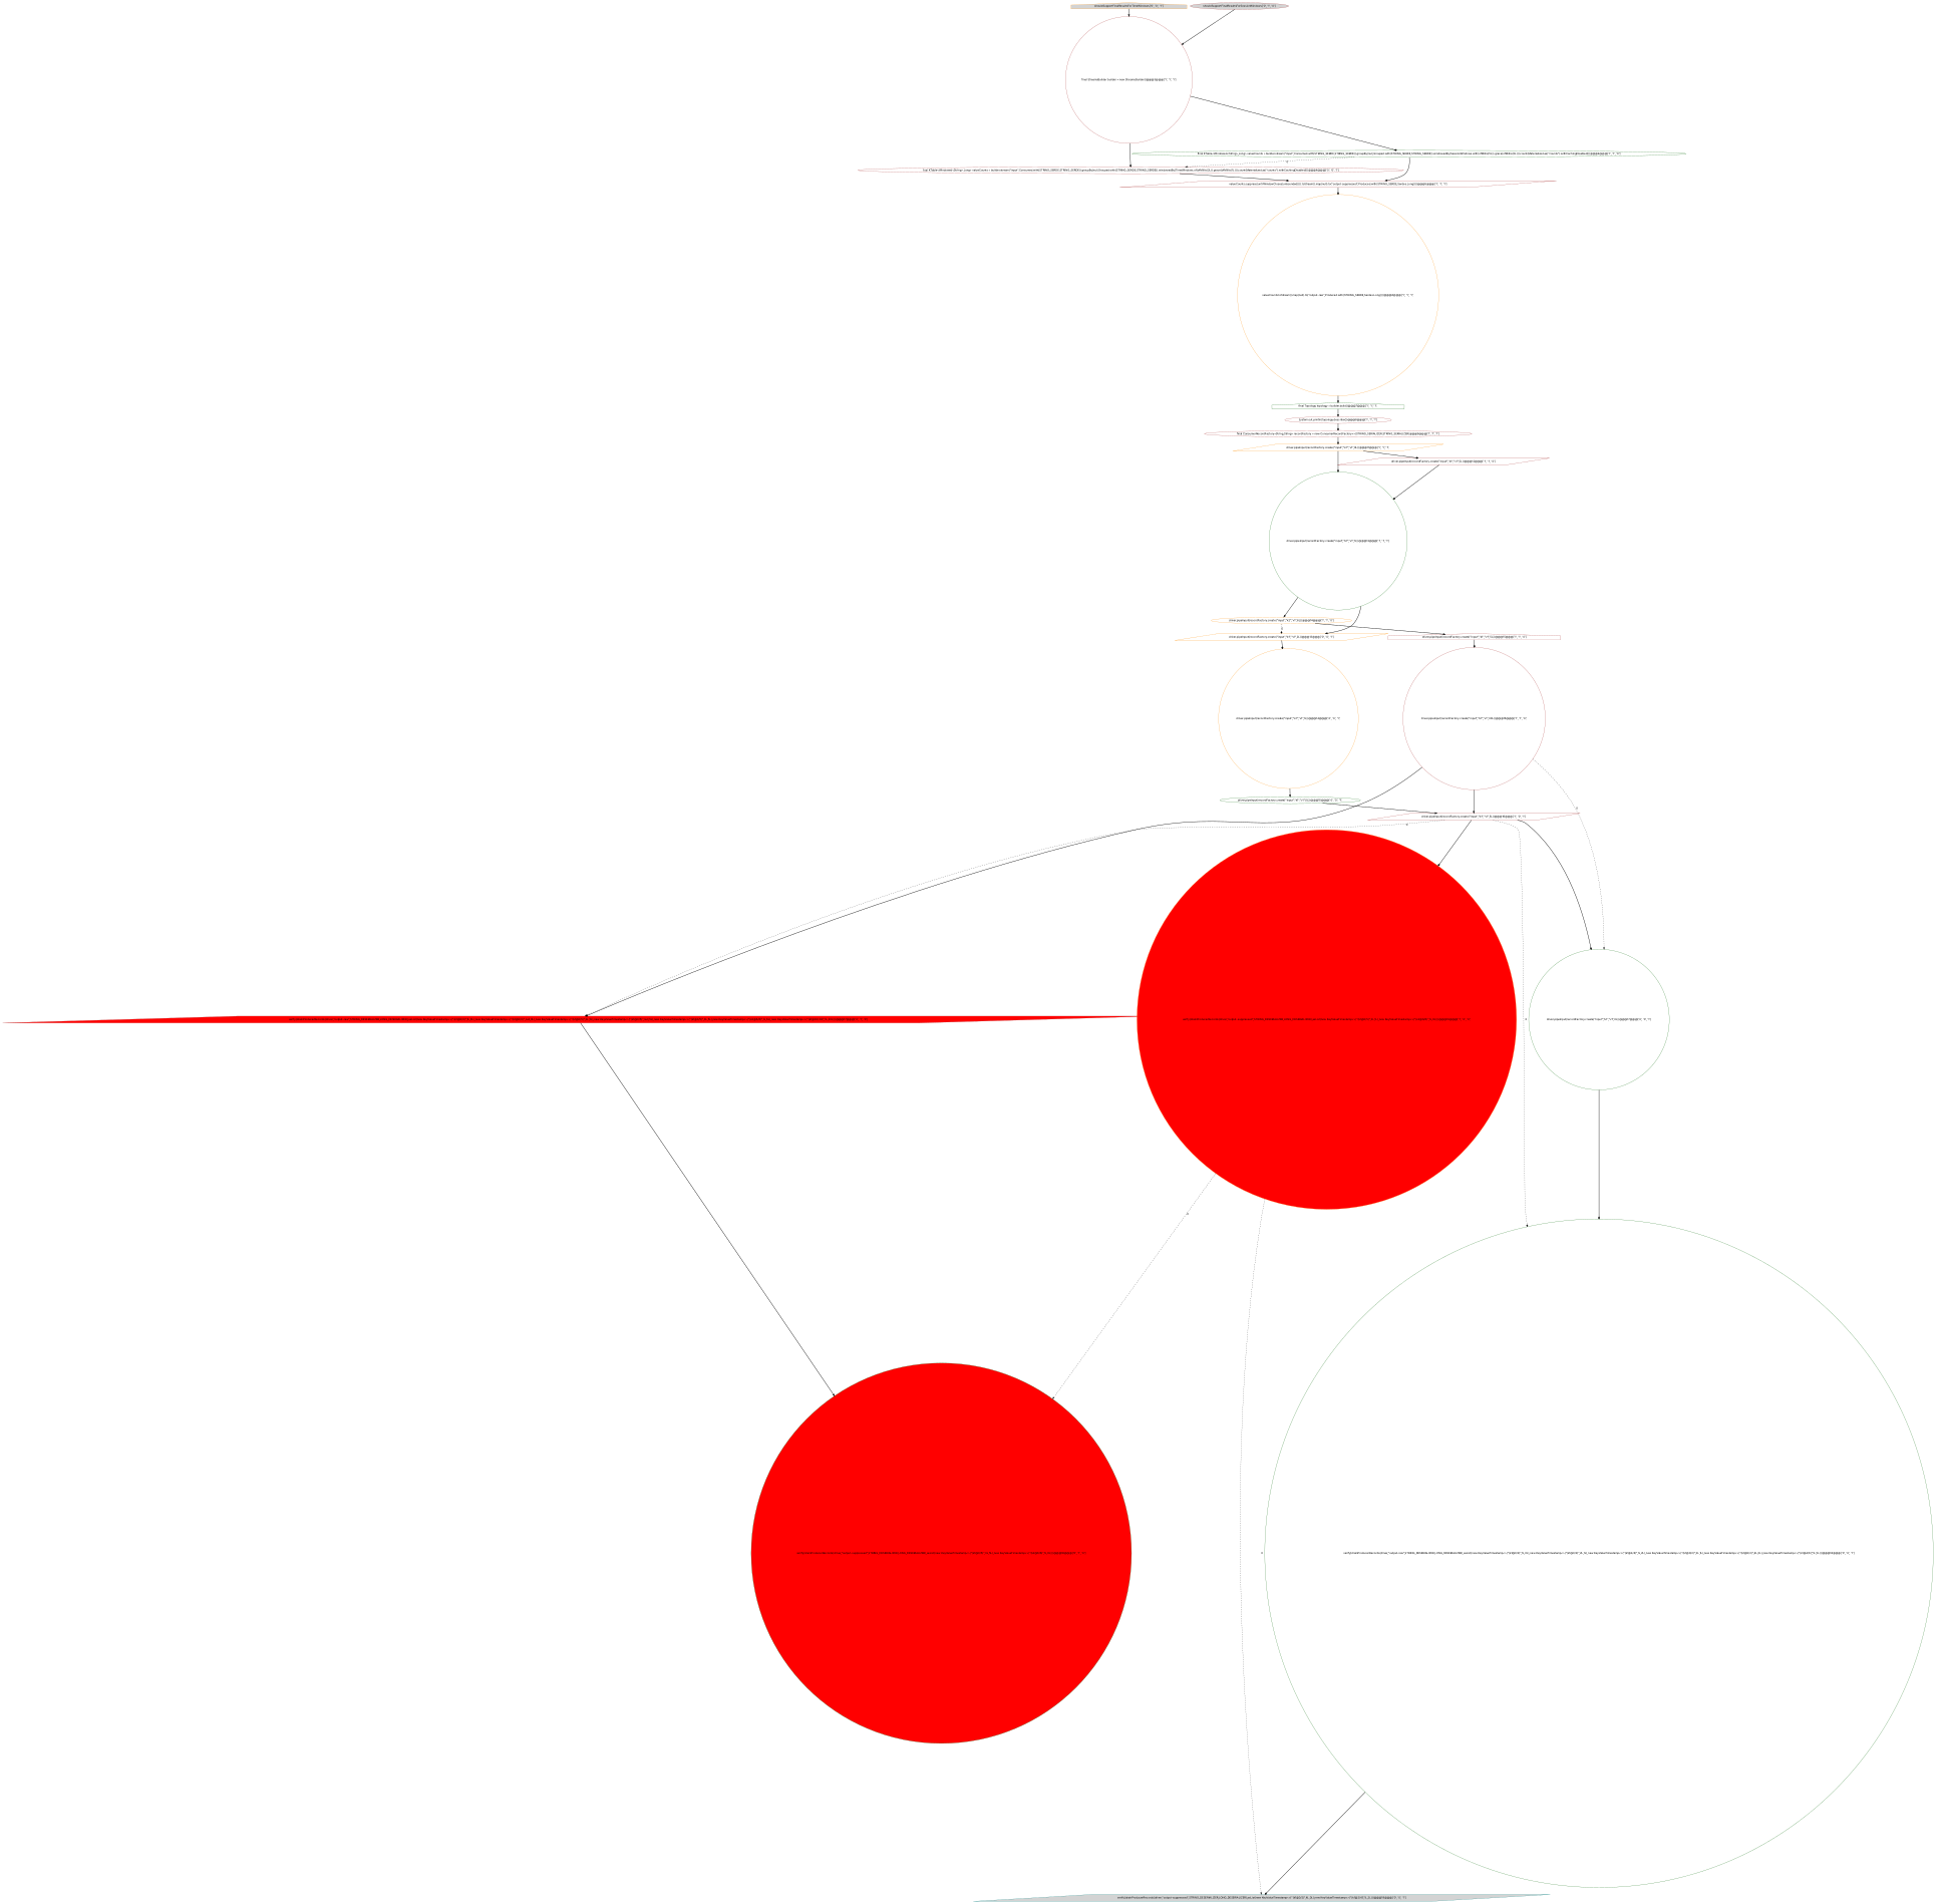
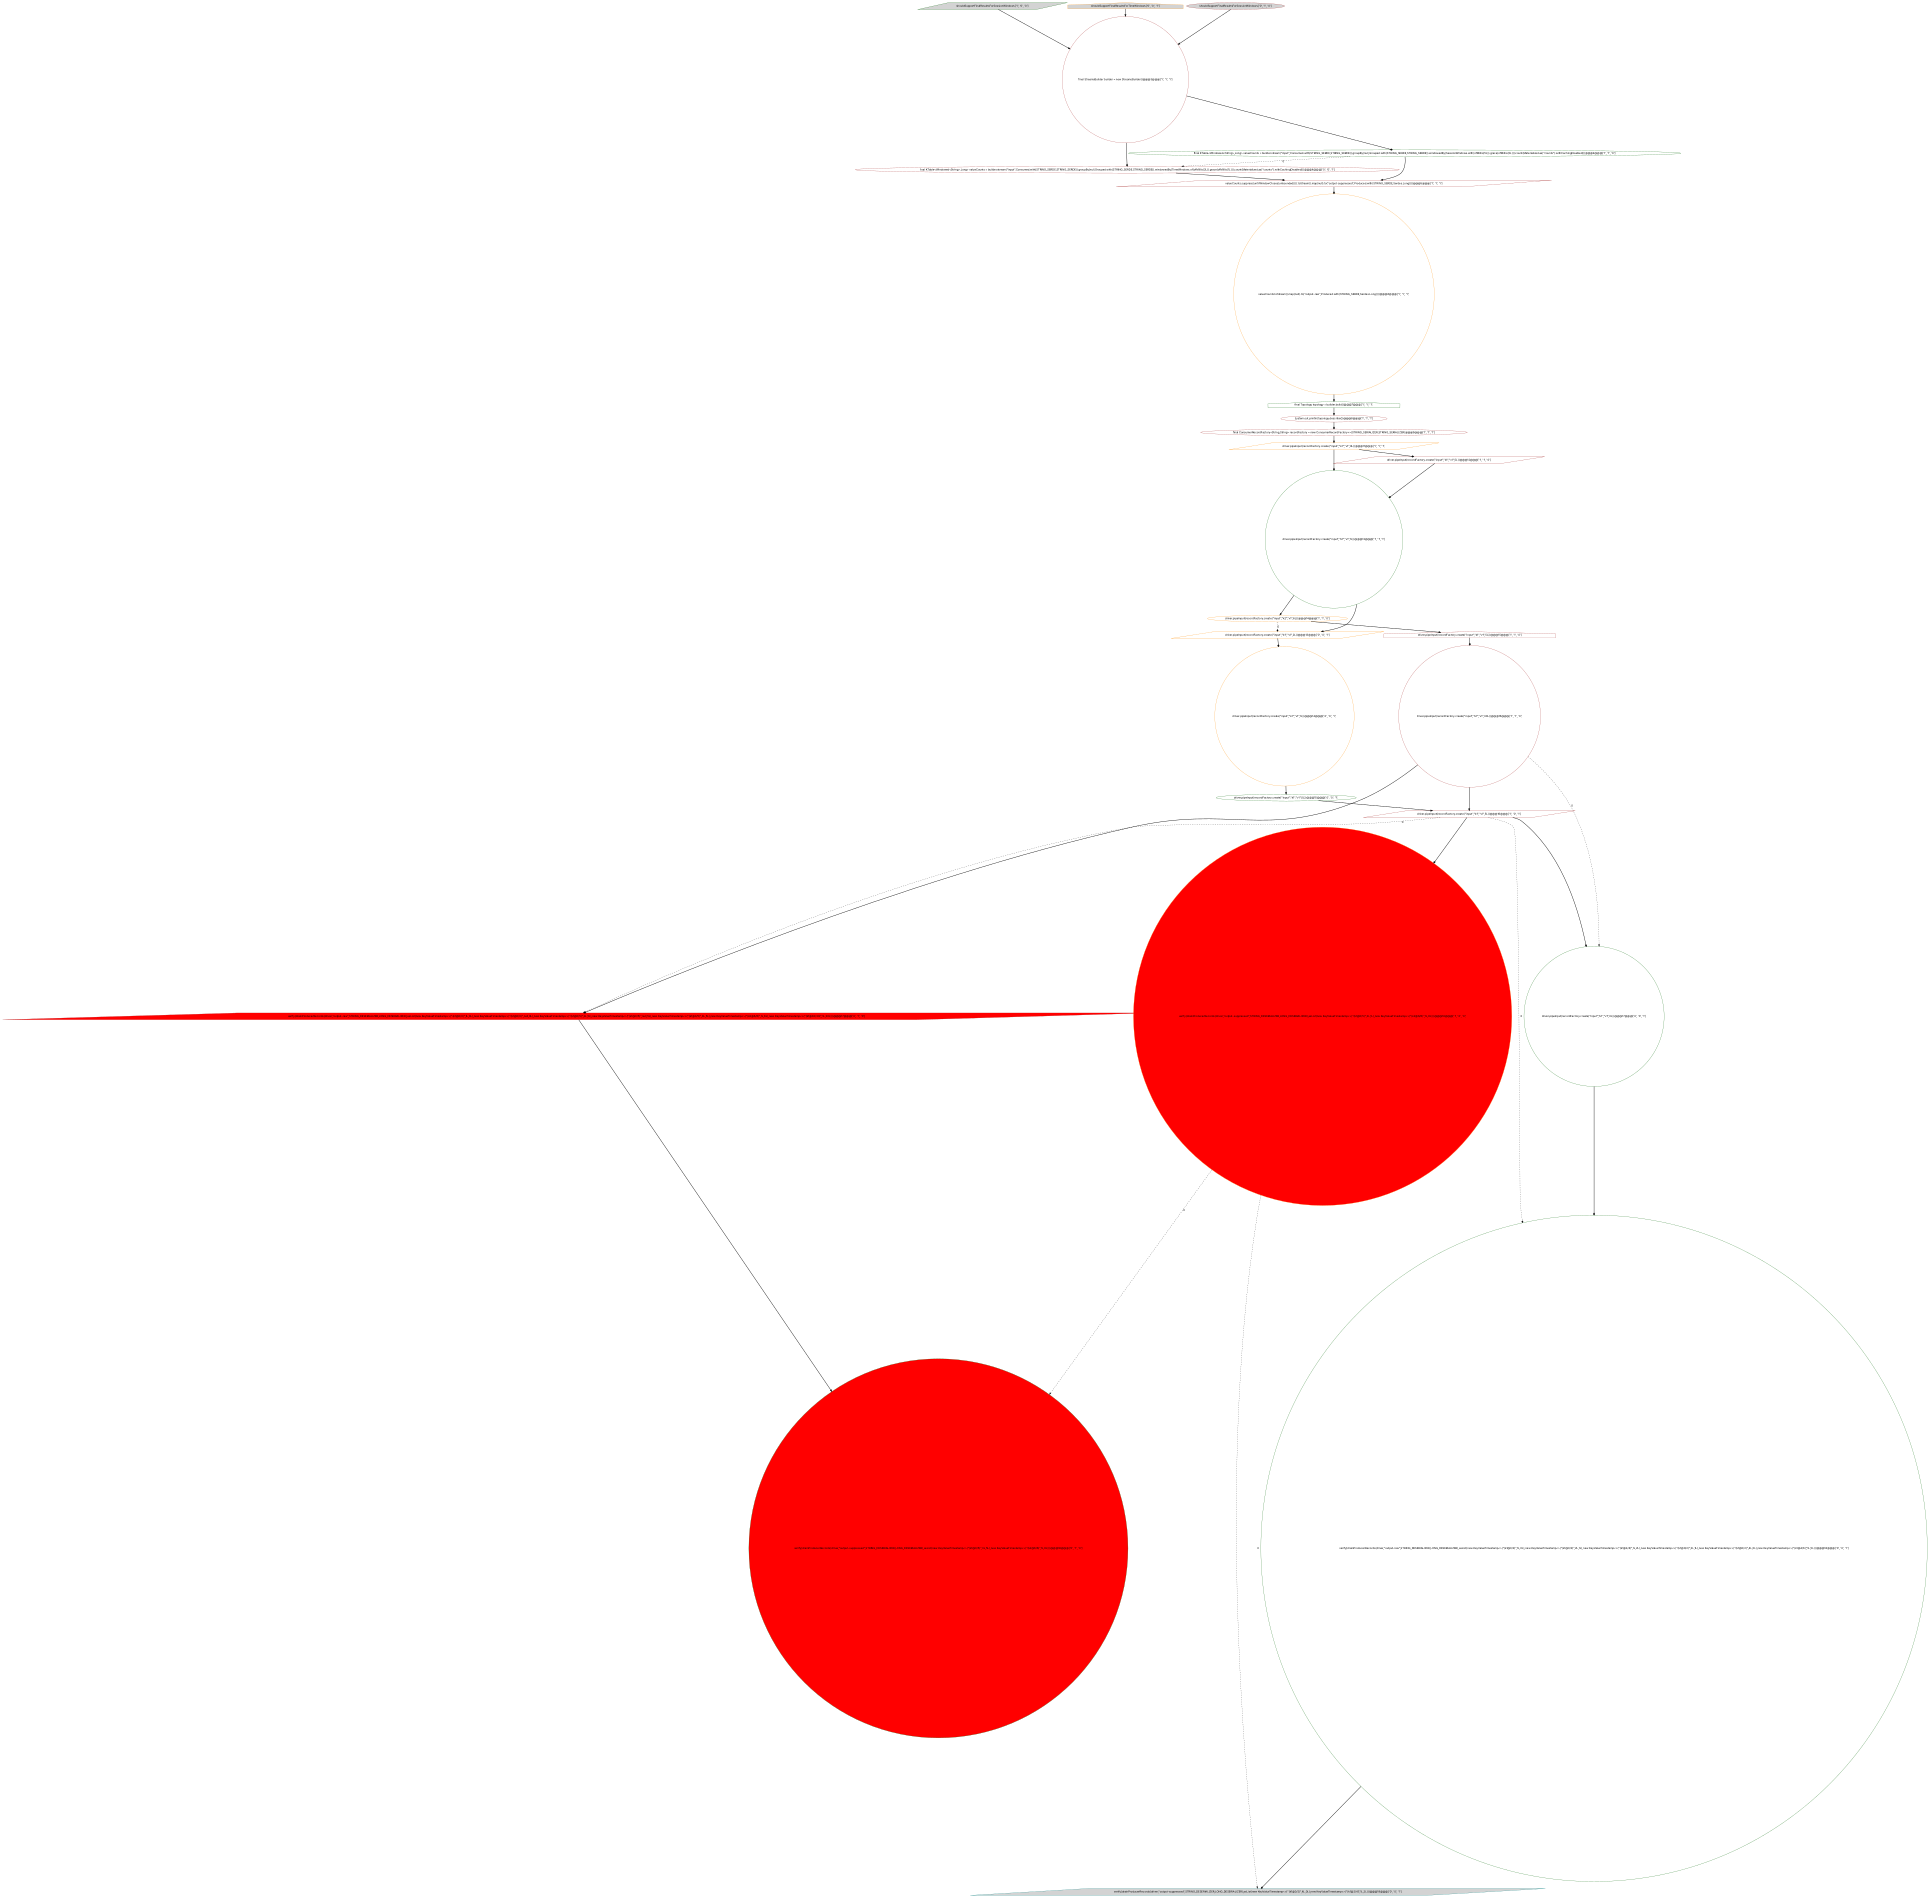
  digraph {
    fontname=Inter
    node [fillcolor=white shape=circle style=filled color=brown fontname=Inter]
    edge [style=bold arrowhead=diamond fontname=Inter]
    n1 [label="driver.pipeInput(recordFactory.create(\"input\",\"k1\",\"v1\",30L))@@@16@@@['1', '1', '0']"]
    n2 [fillcolor=red label="verify(drainProducerRecords(driver,\"output-raw\",STRING_DESERIALIZER,LONG_DESERIALIZER),asList(new KeyValueTimestamp<>(\"(k1@0/0(\",1L,0L),new KeyValueTimestamp<>(\"(k1@0/0(\",null,0L),new KeyValueTimestamp<>(\"(k1@0/5(\",2L,5L),new KeyValueTimestamp<>(\"(k1@0/5(\",null,5L),new KeyValueTimestamp<>(\"(k1@0/5(\",3L,5L),new KeyValueTimestamp<>(\"(k2@6/6(\",1L,6L),new KeyValueTimestamp<>(\"(k1@30/30(\",1L,30L)))@@@17@@@['0', '1', '0']" shape=parallelogram]
    n3 [label="driver.pipeInput(recordFactory.create(\"input\",\"k1\",\"v1\",5L))@@@16@@@['1', '0', '1']" shape=parallelogram]
    n4 [label="driver.pipeInput(recordFactory.create(\"input\",\"k1\",\"v1\",0L))@@@17@@@['0', '0', '1']" color=darkgreen]
    n5 [label="final KTable<Windowed<String>,Long> valueCounts = builder.stream(\"input\",Consumed.with(STRING_SERDE,STRING_SERDE)).groupBy(null,Grouped.with(STRING_SERDE,STRING_SERDE)).windowedBy(TimeWindows.of(ofMillis(2L)).grace(ofMillis(1L))).count(Materialized.as(\"counts\").withCachingDisabled())@@@4@@@['0', '0', '1']" shape=ellipse]
    n6 [label="valueCounts.suppress(untilWindowCloses(unbounded())).toStream().map(null).to(\"output-suppressed\",Produced.with(STRING_SERDE,Serdes.Long()))@@@5@@@['1', '1', '1']" shape=parallelogram]
+   n7 [fillcolor=lightgray label="shouldSupportFinalResultsForSessionWindows['1', '0', '0']" shape=parallelogram color=darkgreen]
    n8 [label="final StreamsBuilder builder = new StreamsBuilder()@@@3@@@['1', '1', '1']"]
    n9 [label="driver.pipeInput(recordFactory.create(\"input\",\"k2\",\"v1\",6L))@@@14@@@['1', '1', '0']" shape=ellipse color=darkorange]
    n10 [label="driver.pipeInput(recordFactory.create(\"input\",\"k1\",\"v1\",5L))@@@15@@@['1', '1', '0']" shape=house]
    n11 [label="driver.pipeInput(recordFactory.create(\"input\",\"k1\",\"v1\",2L))@@@13@@@['0', '0', '1']" shape=parallelogram color=darkorange]
    n12 [label="final KTable<Windowed<String>,Long> valueCounts = builder.stream(\"input\",Consumed.with(STRING_SERDE,STRING_SERDE)).groupBy(null,Grouped.with(STRING_SERDE,STRING_SERDE)).windowedBy(SessionWindows.with(ofMillis(5L)).grace(ofMillis(0L))).count(Materialized.as(\"counts\").withCachingDisabled())@@@4@@@['1', '1', '0']" shape=ellipse color=darkgreen]
    n13 [label="valueCounts.toStream().map(null).to(\"output-raw\",Produced.with(STRING_SERDE,Serdes.Long()))@@@6@@@['1', '1', '1']" color=darkorange]
    n14 [label="final Topology topology = builder.build()@@@7@@@['1', '1', '1']" shape=house color=darkgreen]
    n15 [fillcolor=lightgray label="verify(drainProducerRecords(driver,\"output-suppressed\",STRING_DESERIALIZER,LONG_DESERIALIZER),asList(new KeyValueTimestamp<>(\"(k1@0/2(\",4L,0L),new KeyValueTimestamp<>(\"(k1@2/4(\",1L,2L)))@@@19@@@['0', '0', '1']" shape=parallelogram color=teal]
    n16 [label="driver.pipeInput(recordFactory.create(\"input\",\"k1\",\"v1\",0L))@@@15@@@['0', '0', '1']" shape=ellipse color=darkgreen]
    n17 [fillcolor=lightgray label="shouldSupportFinalResultsForTimeWindows['0', '0', '1']" shape=house color=darkorange]
    n18 [label="driver.pipeInput(recordFactory.create(\"input\",\"k1\",\"v1\",1L))@@@14@@@['0', '0', '1']" color=darkorange]
    n19 [label="final ConsumerRecordFactory<String,String> recordFactory = new ConsumerRecordFactory<>(STRING_SERIALIZER,STRING_SERIALIZER)@@@9@@@['1', '1', '1']" shape=ellipse]
    n20 [label="driver.pipeInput(recordFactory.create(\"input\",\"k1\",\"v1\",0L))@@@11@@@['1', '1', '1']" shape=parallelogram color=darkorange]
    n21 [fillcolor=red label="verify(drainProducerRecords(driver,\"output-suppressed\",STRING_DESERIALIZER,LONG_DESERIALIZER),asList(new KeyValueTimestamp<>(\"(k1@0/5(\",3L,5L),new KeyValueTimestamp<>(\"(k2@6/6(\",1L,6L)))@@@18@@@['0', '1', '0']" color=darkgreen]
    n22 [label="driver.pipeInput(recordFactory.create(\"input\",\"k1\",\"v1\",5L))@@@12@@@['1', '1', '0']" shape=parallelogram]
    n23 [label="driver.pipeInput(recordFactory.create(\"input\",\"k1\",\"v1\",1L))@@@12@@@['1', '1', '1']" color=darkgreen]
    n24 [label="verify(drainProducerRecords(driver,\"output-raw\",STRING_DESERIALIZER,LONG_DESERIALIZER),asList(new KeyValueTimestamp<>(\"(k1@0/2(\",1L,0L),new KeyValueTimestamp<>(\"(k1@0/2(\",2L,1L),new KeyValueTimestamp<>(\"(k1@2/4(\",1L,2L),new KeyValueTimestamp<>(\"(k1@0/2(\",3L,1L),new KeyValueTimestamp<>(\"(k1@0/2(\",4L,0L),new KeyValueTimestamp<>(\"(k1@4/6(\",1L,5L)))@@@18@@@['0', '0', '1']" color=darkgreen]
    n25 [fillcolor=red label="verify(drainProducerRecords(driver,\"output-suppressed\",STRING_DESERIALIZER,LONG_DESERIALIZER),asList(new KeyValueTimestamp<>(\"(k1@0/5(\",3L,1L),new KeyValueTimestamp<>(\"(k2@6/6(\",1L,6L)))@@@18@@@['1', '0', '0']" color=darkorange]
    n26 [label="System.out.println(topology.describe())@@@8@@@['1', '1', '1']" shape=ellipse]
    n27 [fillcolor=lightgray label="shouldSupportFinalResultsForSessionWindows['0', '1', '0']" shape=ellipse]
    n1 -> n2
    n1 -> n3 [arrowhead=normal]
    n1 -> n4 [label=0 style=dashed arrowhead=normal]
    n2 -> n21 [arrowhead=normal]
    n3 -> n2 [label=0 style=dashed]
    n3 -> n4
    n3 -> n24 [label=0 style=dashed]
    n3 -> n25
    n4 -> n24
    n5 -> n6
    n6 -> n13
+   n7 -> n8 [arrowhead=normal]
    n8 -> n5
    n8 -> n12
    n9 -> n10 [arrowhead=normal]
    n9 -> n11 [label=0 style=dashed]
    n10 -> n1
    n11 -> n18
    n12 -> n5 [label=0 style=dashed arrowhead=normal]
    n12 -> n6 [arrowhead=normal]
    n13 -> n14 [arrowhead=normal]
    n14 -> n26 [arrowhead=normal]
    n16 -> n3 [arrowhead=normal]
    n17 -> n8 [arrowhead=normal]
    n18 -> n16 [arrowhead=normal]
    n19 -> n20 [arrowhead=normal]
    n20 -> n22
    n20 -> n23
    n22 -> n23
    n23 -> n9 [arrowhead=normal]
    n23 -> n11 [arrowhead=normal]
    n24 -> n15
    n25 -> n15 [label=0 style=dashed arrowhead=normal]
    n25 -> n21 [label=0 style=dashed arrowhead=normal]
    n26 -> n19
    n27 -> n8 [arrowhead=normal]
  }
